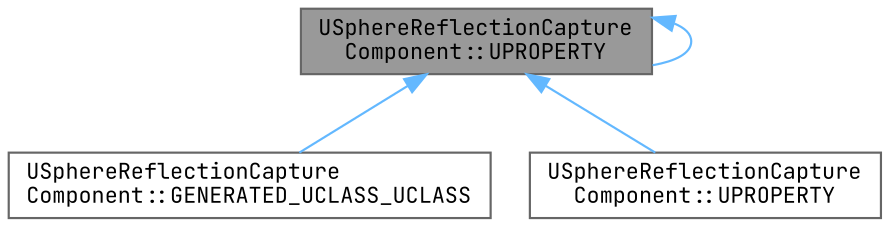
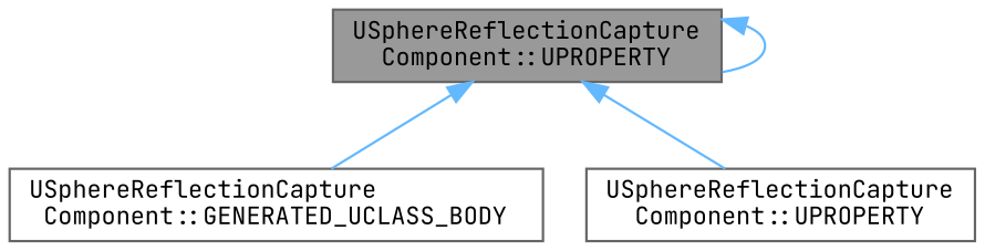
  digraph {
    rankdir=TB
    fontname="JetBrains Mono"
    node [color=grey40 fillcolor=white fontname="JetBrains Mono" fontsize=10 shape=box style=filled]
    edge [color=steelblue1 dir=back fontname="JetBrains Mono" fontsize=10 labelfontname=Helvetica labelfontsize=10 style=solid]
    n1 [color=gray40 fillcolor=grey60 fontcolor=black height=0.2 label="USphereReflectionCapture\lComponent::UPROPERTY" width=0.4]
-   n2 [height=0.2 label="USphereReflectionCapture\lComponent::GENERATED_UCLASS_UCLASS" width=0.4]
+   n2 [height=0.2 label="USphereReflectionCapture\lComponent::GENERATED_UCLASS_BODY" width=0.4]
    n3 [height=0.2 label="USphereReflectionCapture\lComponent::UPROPERTY" width=0.4]
    n1 -> n1
    n1 -> n2
    n1 -> n3
  }
